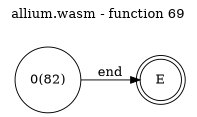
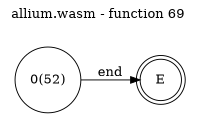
  digraph {
    label="allium.wasm - function 69"
    labelfontcolor=black
    labelfontname=Helvetica
    labelfontsize=16
    labelloc=t
    rankdir=LR
    E [shape=doublecircle]
-   n2 [fontcolor=black label="0(82)" shape=circle]
+   n2 [fontcolor=black label="0(52)" shape=circle]
    n2 -> E [label=end]
  }
